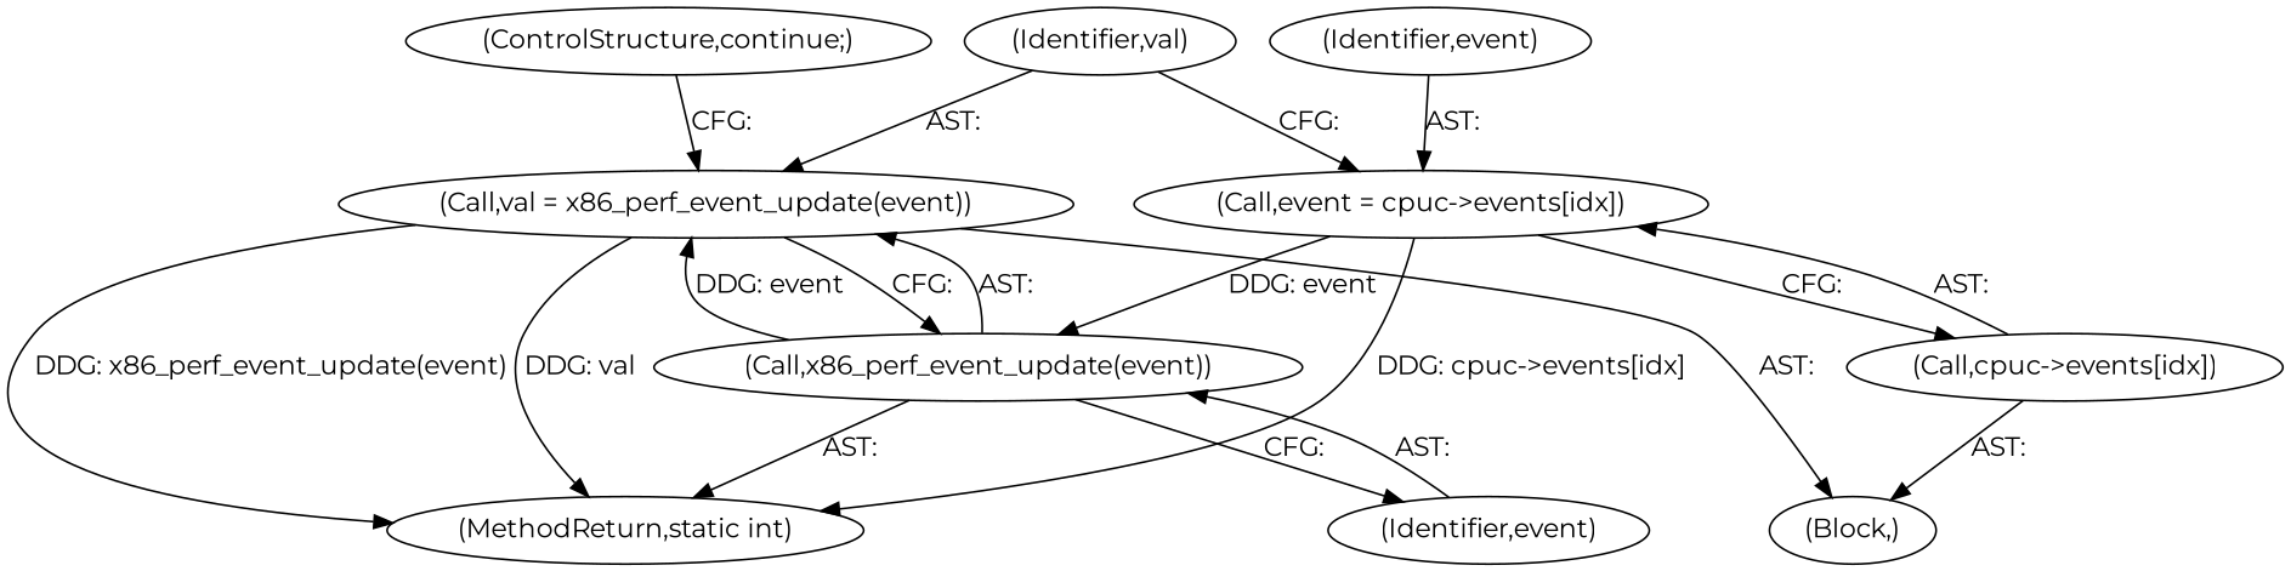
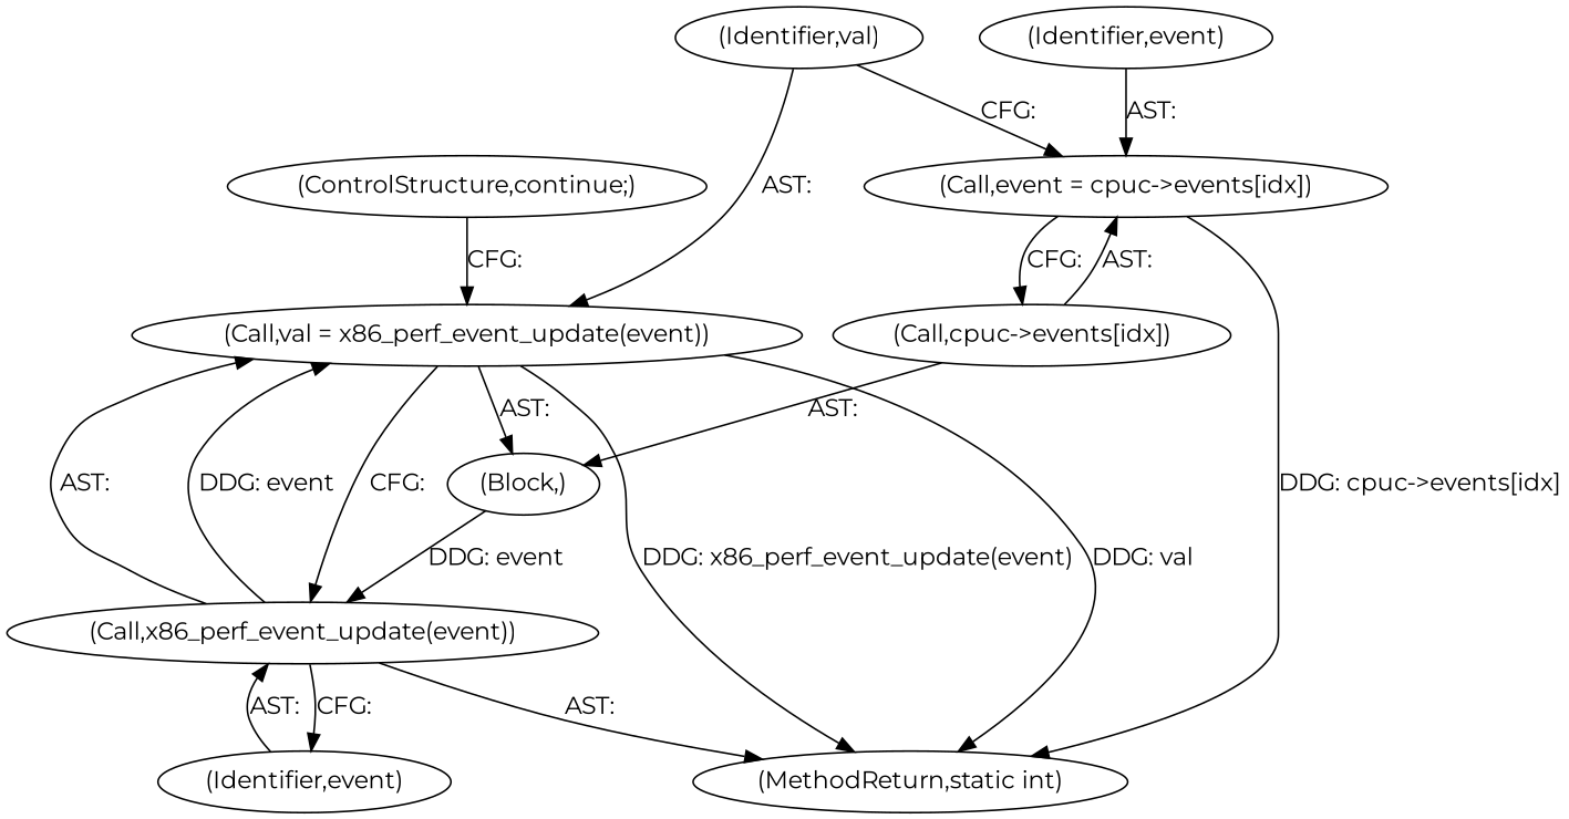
  digraph {
    fontname=Montserrat
    node [fontname=Montserrat]
    edge [fontname=Montserrat]
    n1 [label="(Call,val = x86_perf_event_update(event))"]
    n2 [label="(Call,x86_perf_event_update(event))"]
    n3 [label="(Block,)"]
    n4 [label="(MethodReturn,static int)"]
    n5 [label="(Identifier,event)"]
    n6 [label="(Call,event = cpuc->events[idx])"]
    n7 [label="(Call,cpuc->events[idx])"]
    n8 [label="(Identifier,val)"]
    n9 [label="(ControlStructure,continue;)"]
    n10 [label="(Identifier,event)"]
    n1 -> n2 [label="CFG: "]
    n1 -> n3 [label="AST: "]
    n1 -> n4 [label="DDG: val"]
    n1 -> n4 [label="DDG: x86_perf_event_update(event)"]
    n2 -> n1 [label="AST: "]
    n2 -> n1 [label="DDG: event"]
    n2 -> n4 [label="AST: "]
    n2 -> n5 [label="CFG: "]
    n5 -> n2 [label="AST: "]
-   n6 -> n2 [label="DDG: event"]
+   n3 -> n2 [label="DDG: event"]
    n6 -> n4 [label="DDG: cpuc->events[idx]"]
    n6 -> n7 [label="CFG: "]
    n7 -> n3 [label="AST: "]
    n7 -> n6 [label="AST: "]
    n8 -> n1 [label="AST: "]
    n8 -> n6 [label="CFG: "]
    n9 -> n1 [label="CFG: "]
    n10 -> n6 [label="AST: "]
  }
